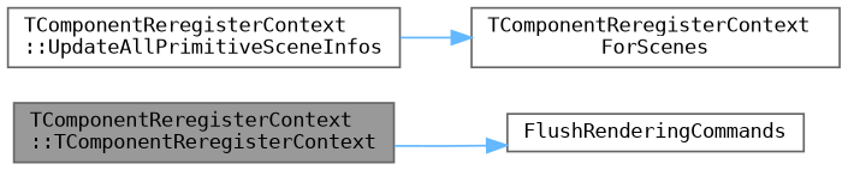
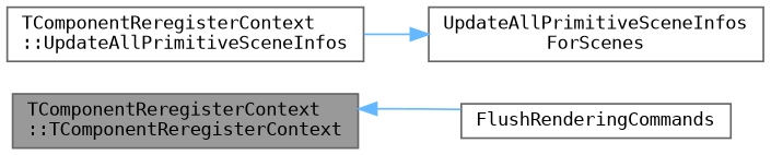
  digraph {
    fontname="DejaVu Sans Mono"
    rankdir=LR
    node [color=grey40 fillcolor=white fontname="DejaVu Sans Mono" fontsize=10 shape=box style=filled]
    edge [color=steelblue1 fontname="DejaVu Sans Mono" fontsize=10 labelfontname=Helvetica labelfontsize=10 style=solid]
    n1 [color=gray40 fillcolor=grey60 fontcolor=black height=0.2 label="TComponentReregisterContext\l::TComponentReregisterContext" width=0.4]
    n2 [height=0.2 label=FlushRenderingCommands width=0.4]
    n3 [height=0.2 label="TComponentReregisterContext\l::UpdateAllPrimitiveSceneInfos" width=0.4]
-   n4 [height=0.2 label="TComponentReregisterContext\lForScenes" width=0.4]
-   n1 -> n2
+   n4 [height=0.2 label="UpdateAllPrimitiveSceneInfos\lForScenes" width=0.4]
+   n2 -> n1
    n3 -> n4
  }
